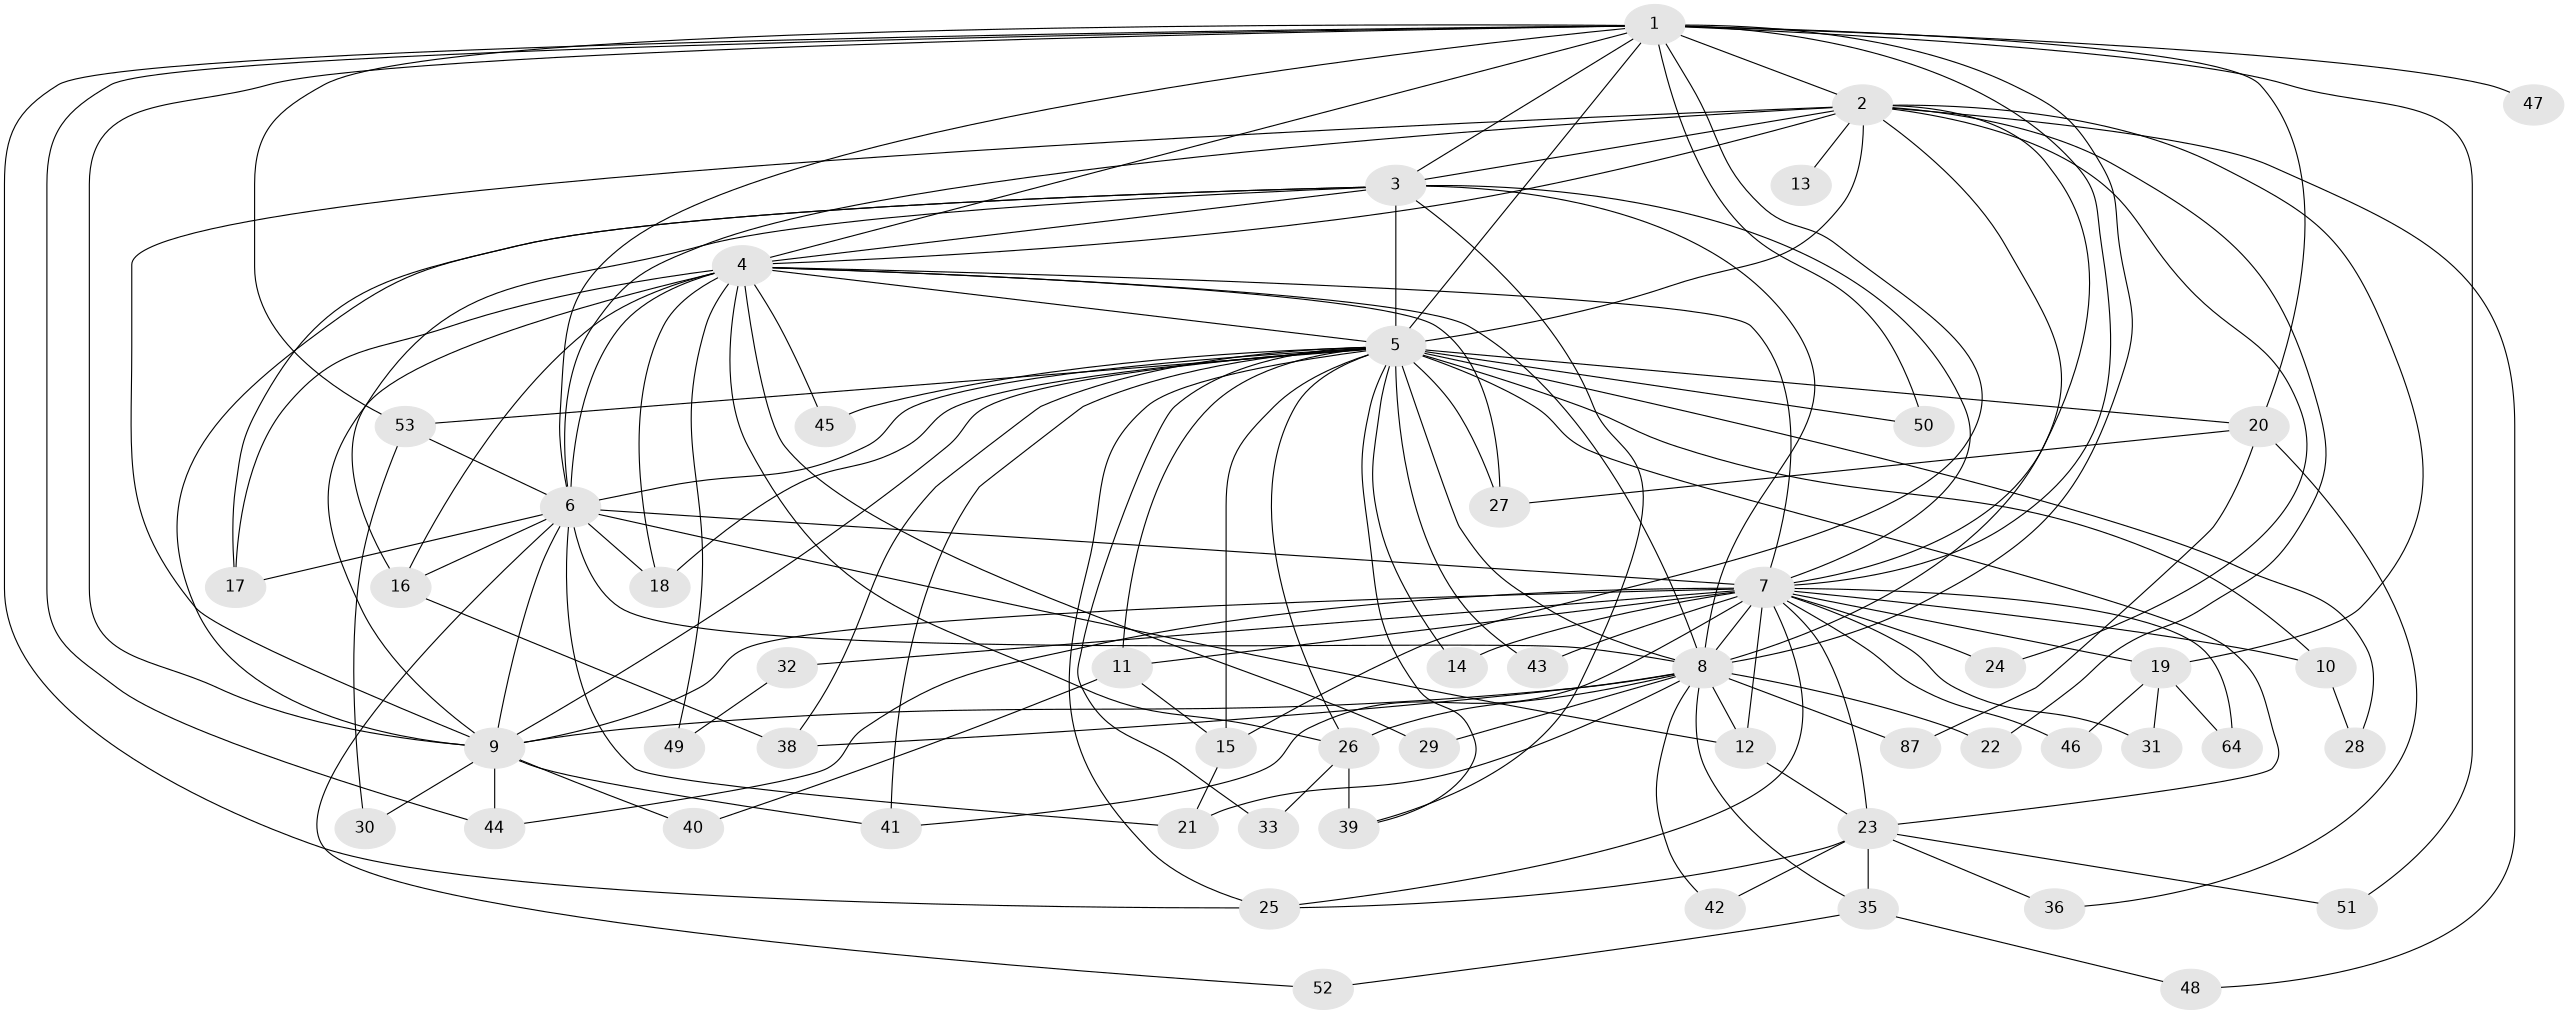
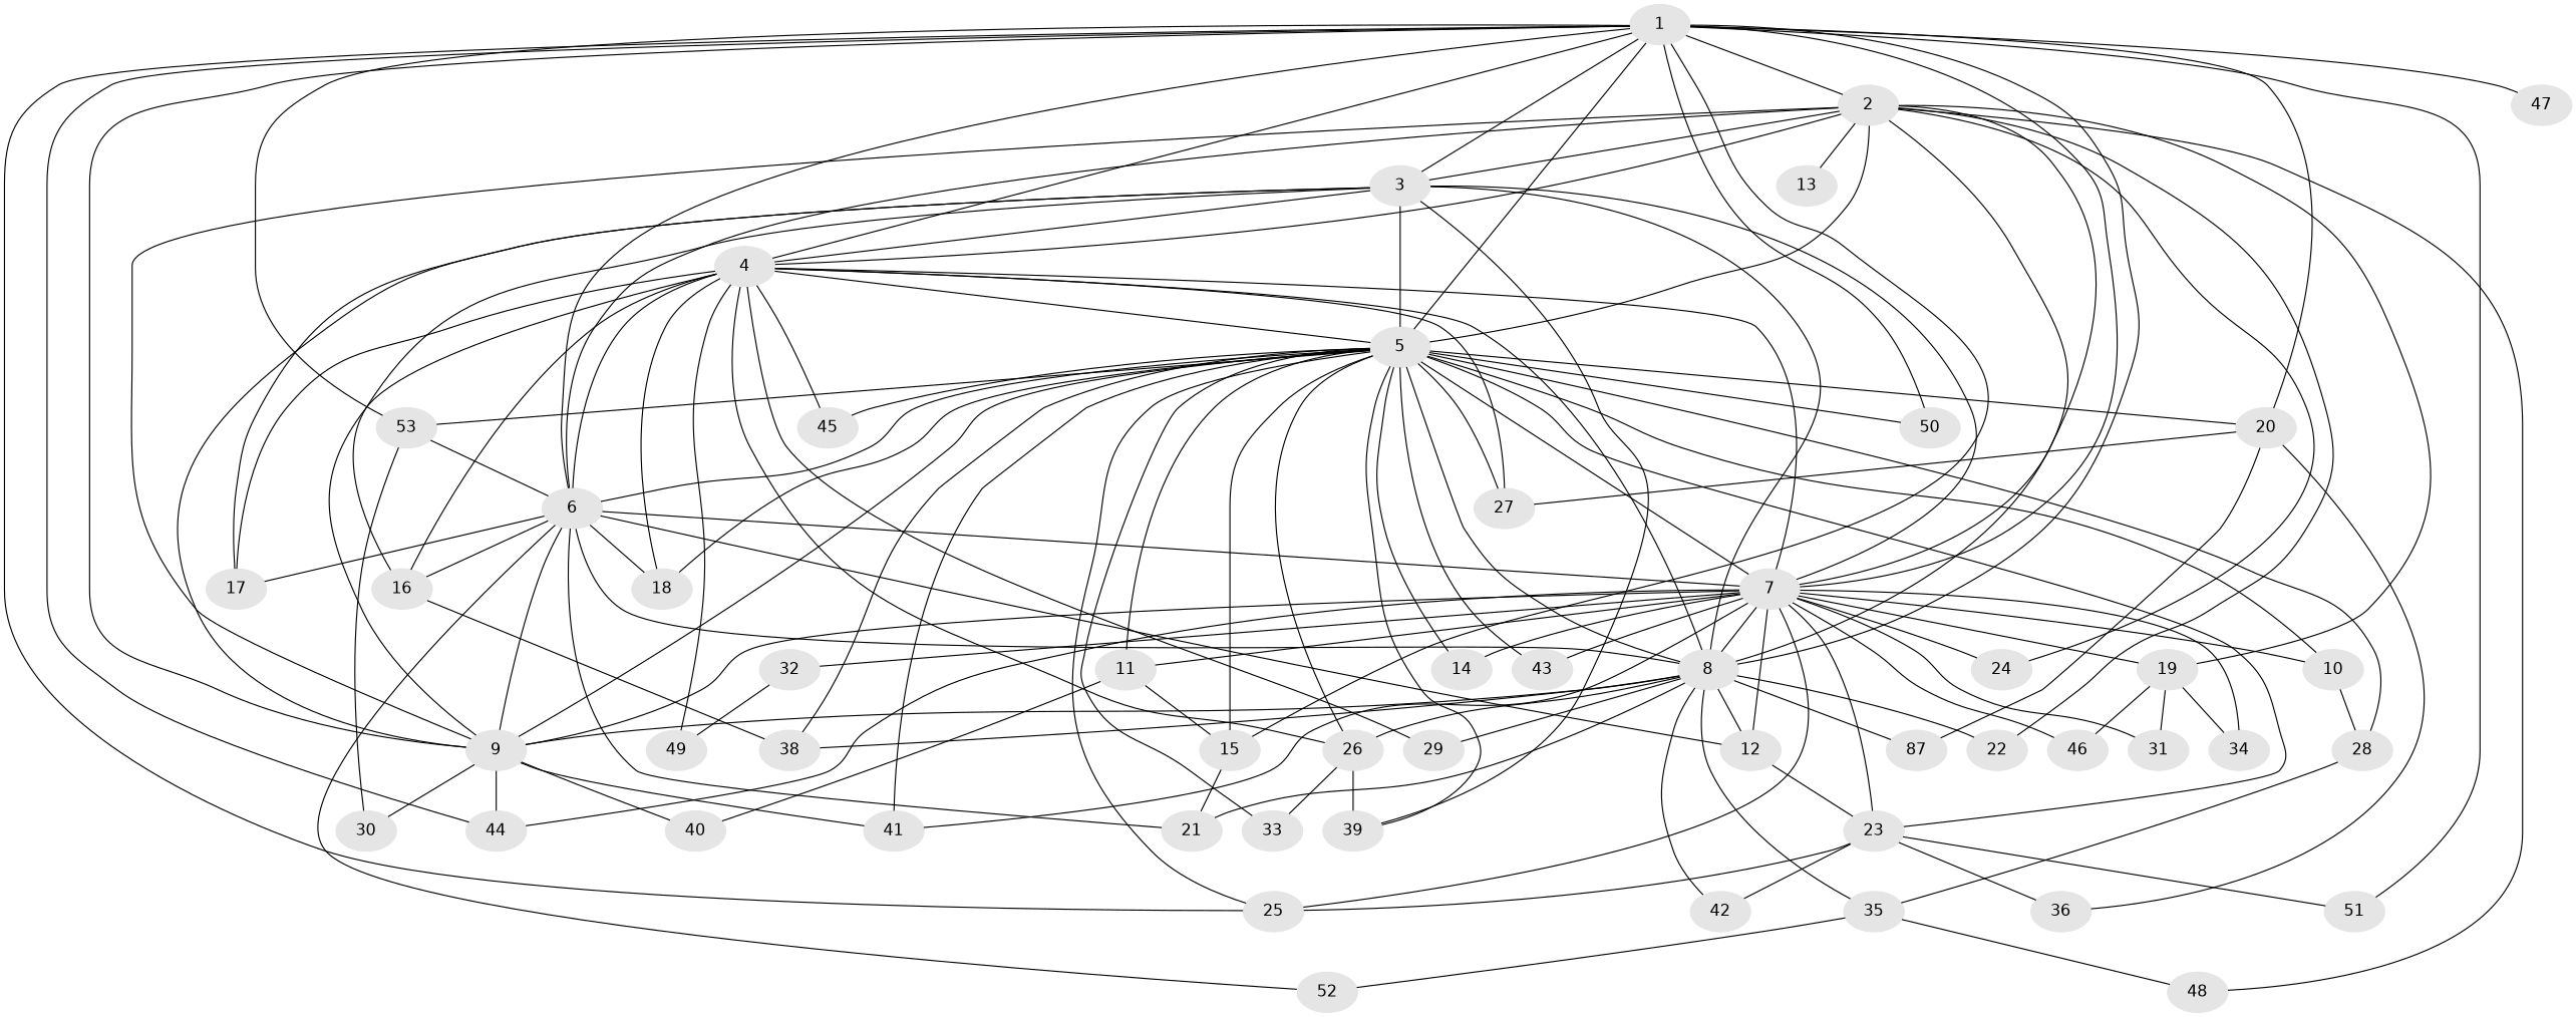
  graph {
    fontname="DejaVu Sans"
    node [color=gray90 fontname="DejaVu Sans" style=filled]
    edge [fontname="DejaVu Sans" weight=1.0]
    1
    2
    3
    4
    5
    6
    7
    8
    9
    15
    20
    25
    44
    47
    50
    51
    53
    13
    19
    22
    24
    48
    16
    17
    39
    26
    18
    27
    29
    45
    49
    10
    11
    14
    23
    28
    33
    38
    41
    43
    12
    21
    52
    31
    32
-   34 [label=64]
+   34
    46
    35
    n49 [label=87]
    42
    30
    40
    36
    1 -- 2
    1 -- 3
    1 -- 4
    1 -- 5 [weight=3.0]
    1 -- 6 [weight=2.0]
    1 -- 7
    1 -- 8
    1 -- 9 [weight=2.0]
    1 -- 15 [weight=2.0]
    1 -- 20
    1 -- 25
    1 -- 44
    1 -- 47
    1 -- 50
    1 -- 51
    1 -- 53
    2 -- 3
    2 -- 4
    2 -- 5 [weight=4.0]
    2 -- 6 [weight=3.0]
    2 -- 7 [weight=2.0]
    2 -- 8
    2 -- 9
    2 -- 13
    2 -- 19
    2 -- 22
    2 -- 24
    2 -- 48
    3 -- 4
    3 -- 5 [weight=21.0]
    3 -- 7 [weight=2.0]
    3 -- 8
    3 -- 9
    3 -- 16
    3 -- 17
    3 -- 39
    4 -- 5 [weight=2.0]
    4 -- 6 [weight=3.0]
    4 -- 7
    4 -- 8
    4 -- 9
    4 -- 16
    4 -- 17
    4 -- 26 [weight=2.0]
    4 -- 18
    4 -- 27
    4 -- 29
    4 -- 45
    4 -- 49
    5 -- 6 [weight=4.0]
+   5 -- 7 [weight=4.0]
    5 -- 8
    5 -- 9
    5 -- 15 [weight=2.0]
    5 -- 20 [weight=2.0]
    5 -- 25
    5 -- 50
    5 -- 53
    5 -- 39
    5 -- 26
    5 -- 18
    5 -- 27
    5 -- 45
    5 -- 10
    5 -- 11
    5 -- 14
    5 -- 23
    5 -- 28
    5 -- 33
    5 -- 38
    5 -- 41 [weight=2.0]
    5 -- 43
    6 -- 7 [weight=2.0]
    6 -- 8 [weight=3.0]
    6 -- 9 [weight=3.0]
    6 -- 16
    6 -- 17 [weight=2.0]
    6 -- 18
    6 -- 12
    6 -- 21
    6 -- 52
    7 -- 8
    7 -- 9
    7 -- 25
    7 -- 44
    7 -- 19
    7 -- 24
    7 -- 10
    7 -- 11
    7 -- 14
    7 -- 23
    7 -- 41
    7 -- 43
    7 -- 12 [weight=2.0]
    7 -- 31
    7 -- 32
    7 -- 34
    7 -- 46
    8 -- 9
    8 -- 22
    8 -- 26
    8 -- 29 [weight=2.0]
    8 -- 38
    8 -- 12
    8 -- 21
    8 -- 35
    8 -- n49
    8 -- 42
    9 -- 44
    9 -- 41
    9 -- 30
    9 -- 40
    15 -- 21
    20 -- 27
    20 -- n49
    20 -- 36
    53 -- 6 [weight=3.0]
    53 -- 30
    19 -- 31
    19 -- 34
    19 -- 46
    16 -- 38
    26 -- 39 [weight=4.0]
    26 -- 33
    10 -- 28
    11 -- 15
    11 -- 40
    23 -- 25
    23 -- 51
    23 -- 42
    23 -- 36
-   23 -- 35
+   28 -- 35
    12 -- 23
    32 -- 49
    35 -- 48
    35 -- 52
  }
